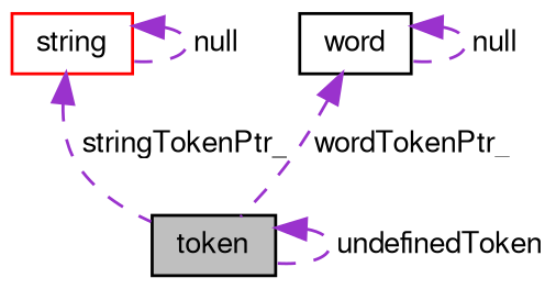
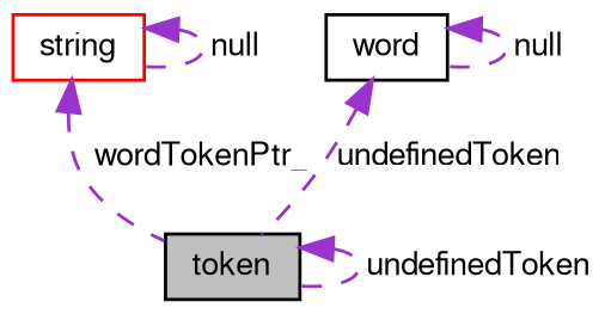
  digraph {
    node [color=black fontname=FreeSans fontsize=10 shape=record]
    edge [color=darkorchid3 dir=back fontname=FreeSans fontsize=10 labelfontname=FreeSans labelfontsize=10 style=dashed]
    n1 [fillcolor=grey75 fontcolor=black height=0.2 label=token style=filled width=0.4]
    n2 [color=red height=0.2 label=string width=0.4]
    n3 [height=0.2 label=word width=0.4]
    n1 -> n1 [label=" undefinedToken"]
-   n2 -> n1 [label=" stringTokenPtr_"]
+   n2 -> n1 [label=" wordTokenPtr_"]
    n2 -> n2 [label=" null"]
-   n3 -> n1 [label=" wordTokenPtr_"]
+   n3 -> n1 [label=" undefinedToken"]
    n3 -> n3 [label=" null"]
  }
